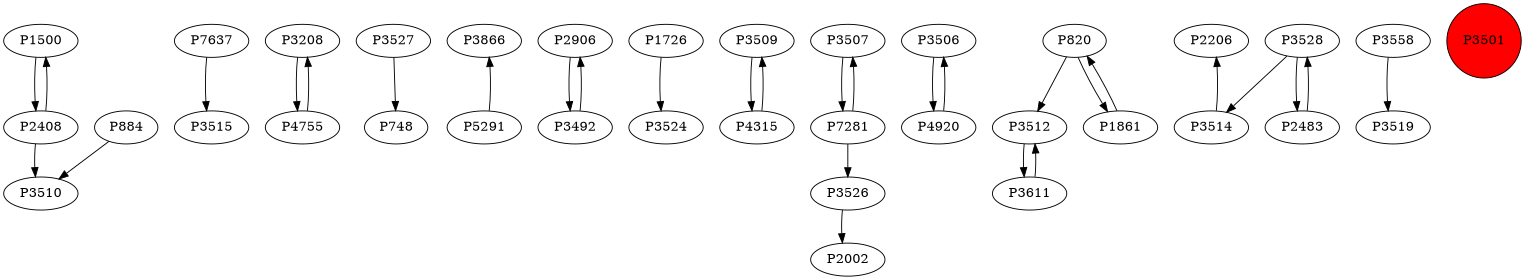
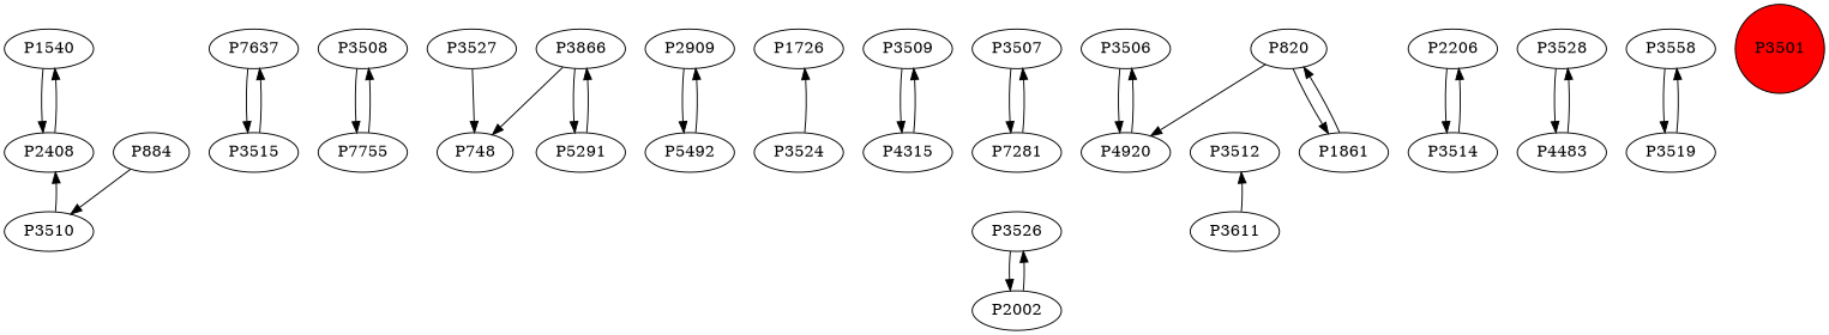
  digraph {
-   P1500
+   P1500 [label=P1540]
    P2408
    P3510
    P7637
    P3515
-   P3508 [label=P3208]
-   P7755 [label=P4755]
+   P3508
+   P7755
    P3866
    P748
    P5291
    P3527
-   P2906
-   P3492
+   P2906 [label=P2909]
+   P3492 [label=P5492]
    P1726
    P3524
    P3509
    P4315
    P3507
    P7281
    P3526
    P2002
    P3506
    P4920
    P820
    P3512
    P1861
    P3611
    P2206
    P3514
    P3528
-   P2483
+   P2483 [label=P4483]
    P884
    P3558
    P3519
    P3501 [fillcolor=red shape=circle style=filled]
    P1500 -> P2408
    P2408 -> P1500
-   P2408 -> P3510
+   P3510 -> P2408
    P7637 -> P3515
+   P3515 -> P7637
    P3508 -> P7755
    P7755 -> P3508
+   P3866 -> P748
+   P3866 -> P5291
    P5291 -> P3866
    P3527 -> P748
    P2906 -> P3492
    P3492 -> P2906
-   P1726 -> P3524
+   P3524 -> P1726
    P3509 -> P4315
    P4315 -> P3509
    P3507 -> P7281
    P7281 -> P3507
    P3526 -> P2002
-   P7281 -> P3526
+   P2002 -> P3526
    P3506 -> P4920
    P4920 -> P3506
-   P820 -> P3512
+   P820 -> P4920
    P820 -> P1861
-   P3512 -> P3611
    P1861 -> P820
    P3611 -> P3512
-   P3528 -> P3514
+   P2206 -> P3514
    P3514 -> P2206
    P3528 -> P2483
    P2483 -> P3528
    P884 -> P3510
    P3558 -> P3519
+   P3519 -> P3558
  }
